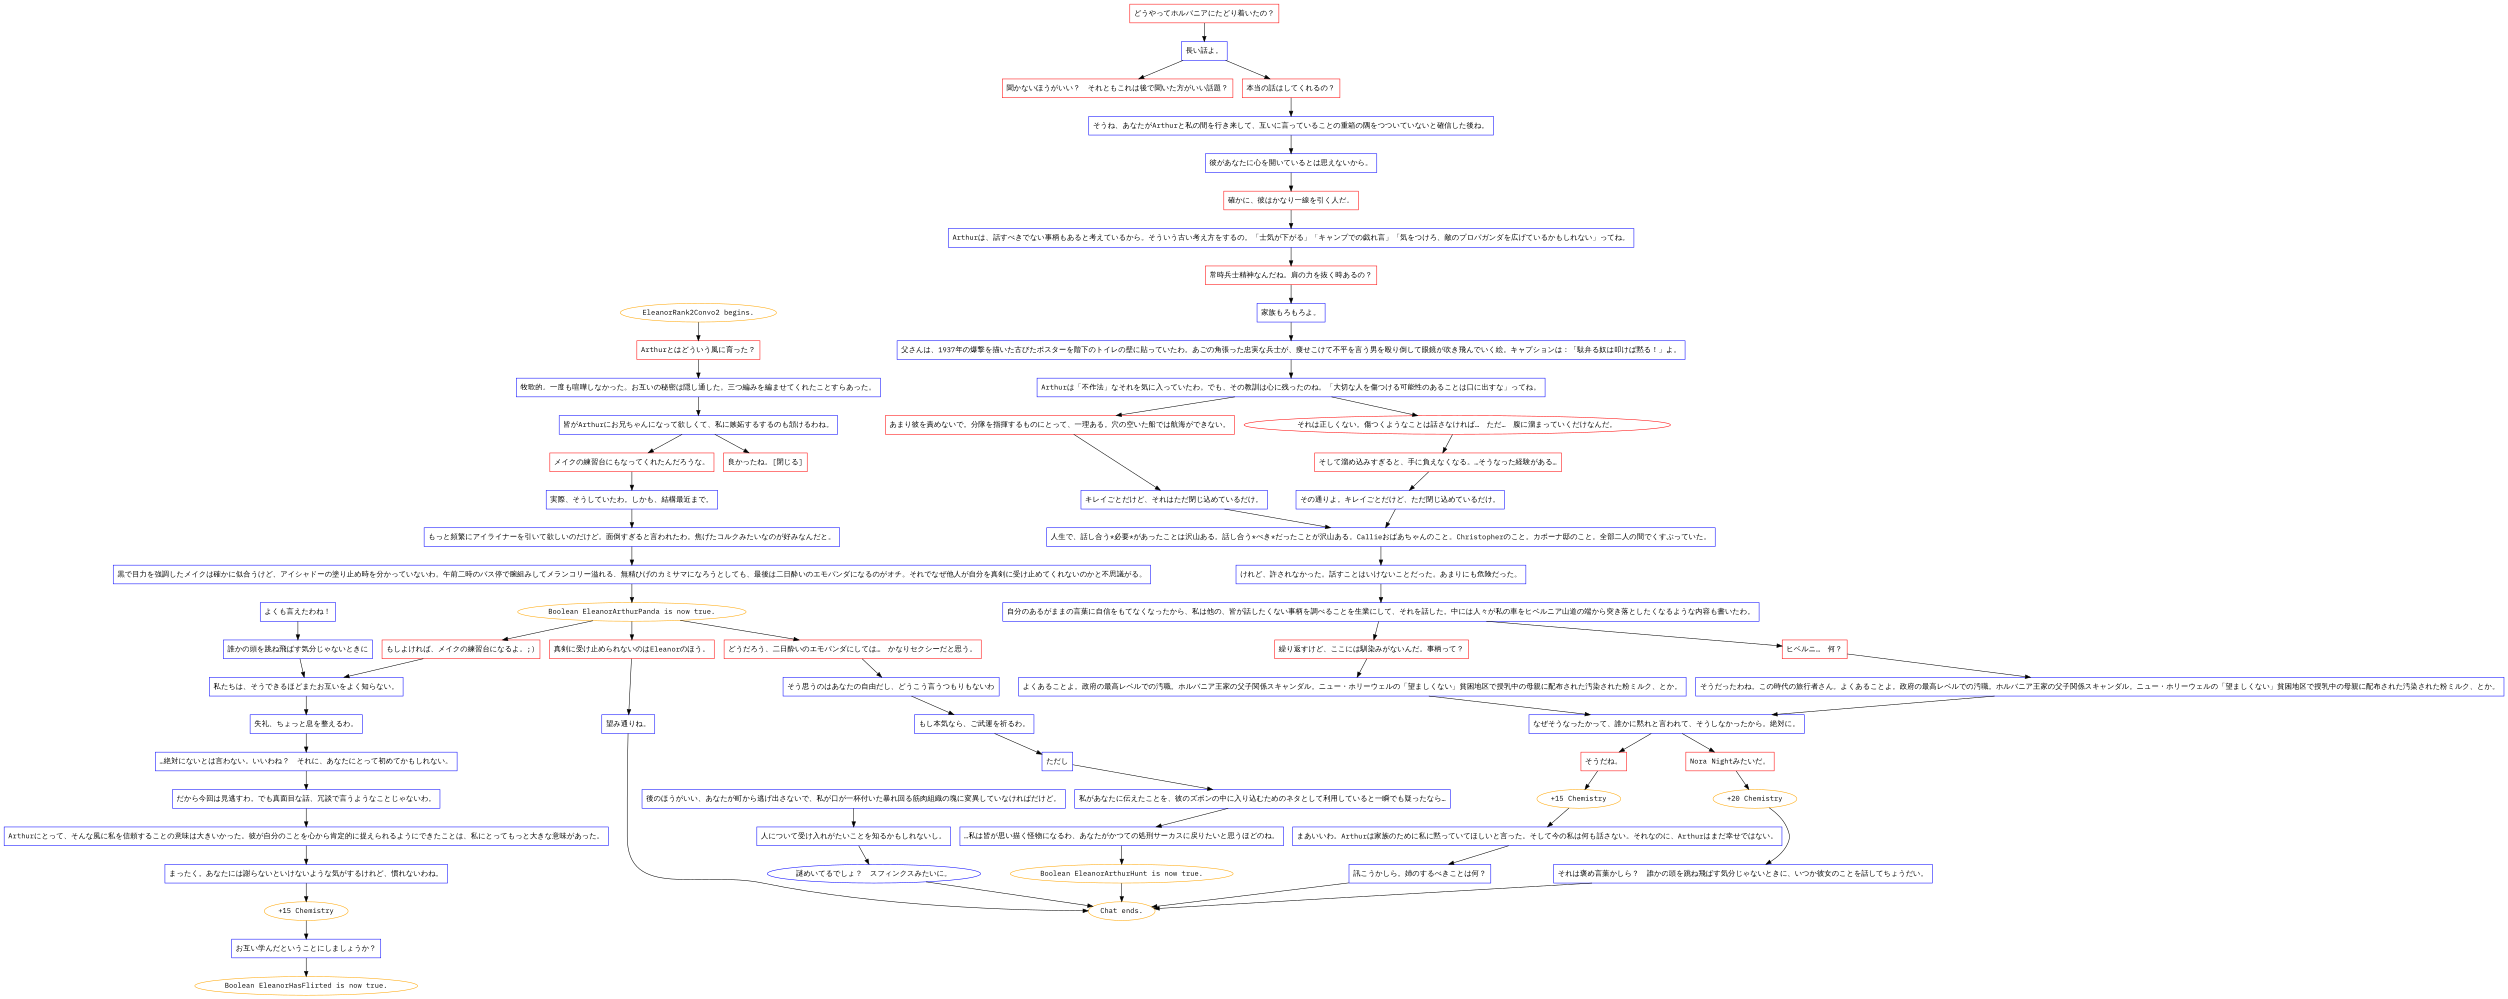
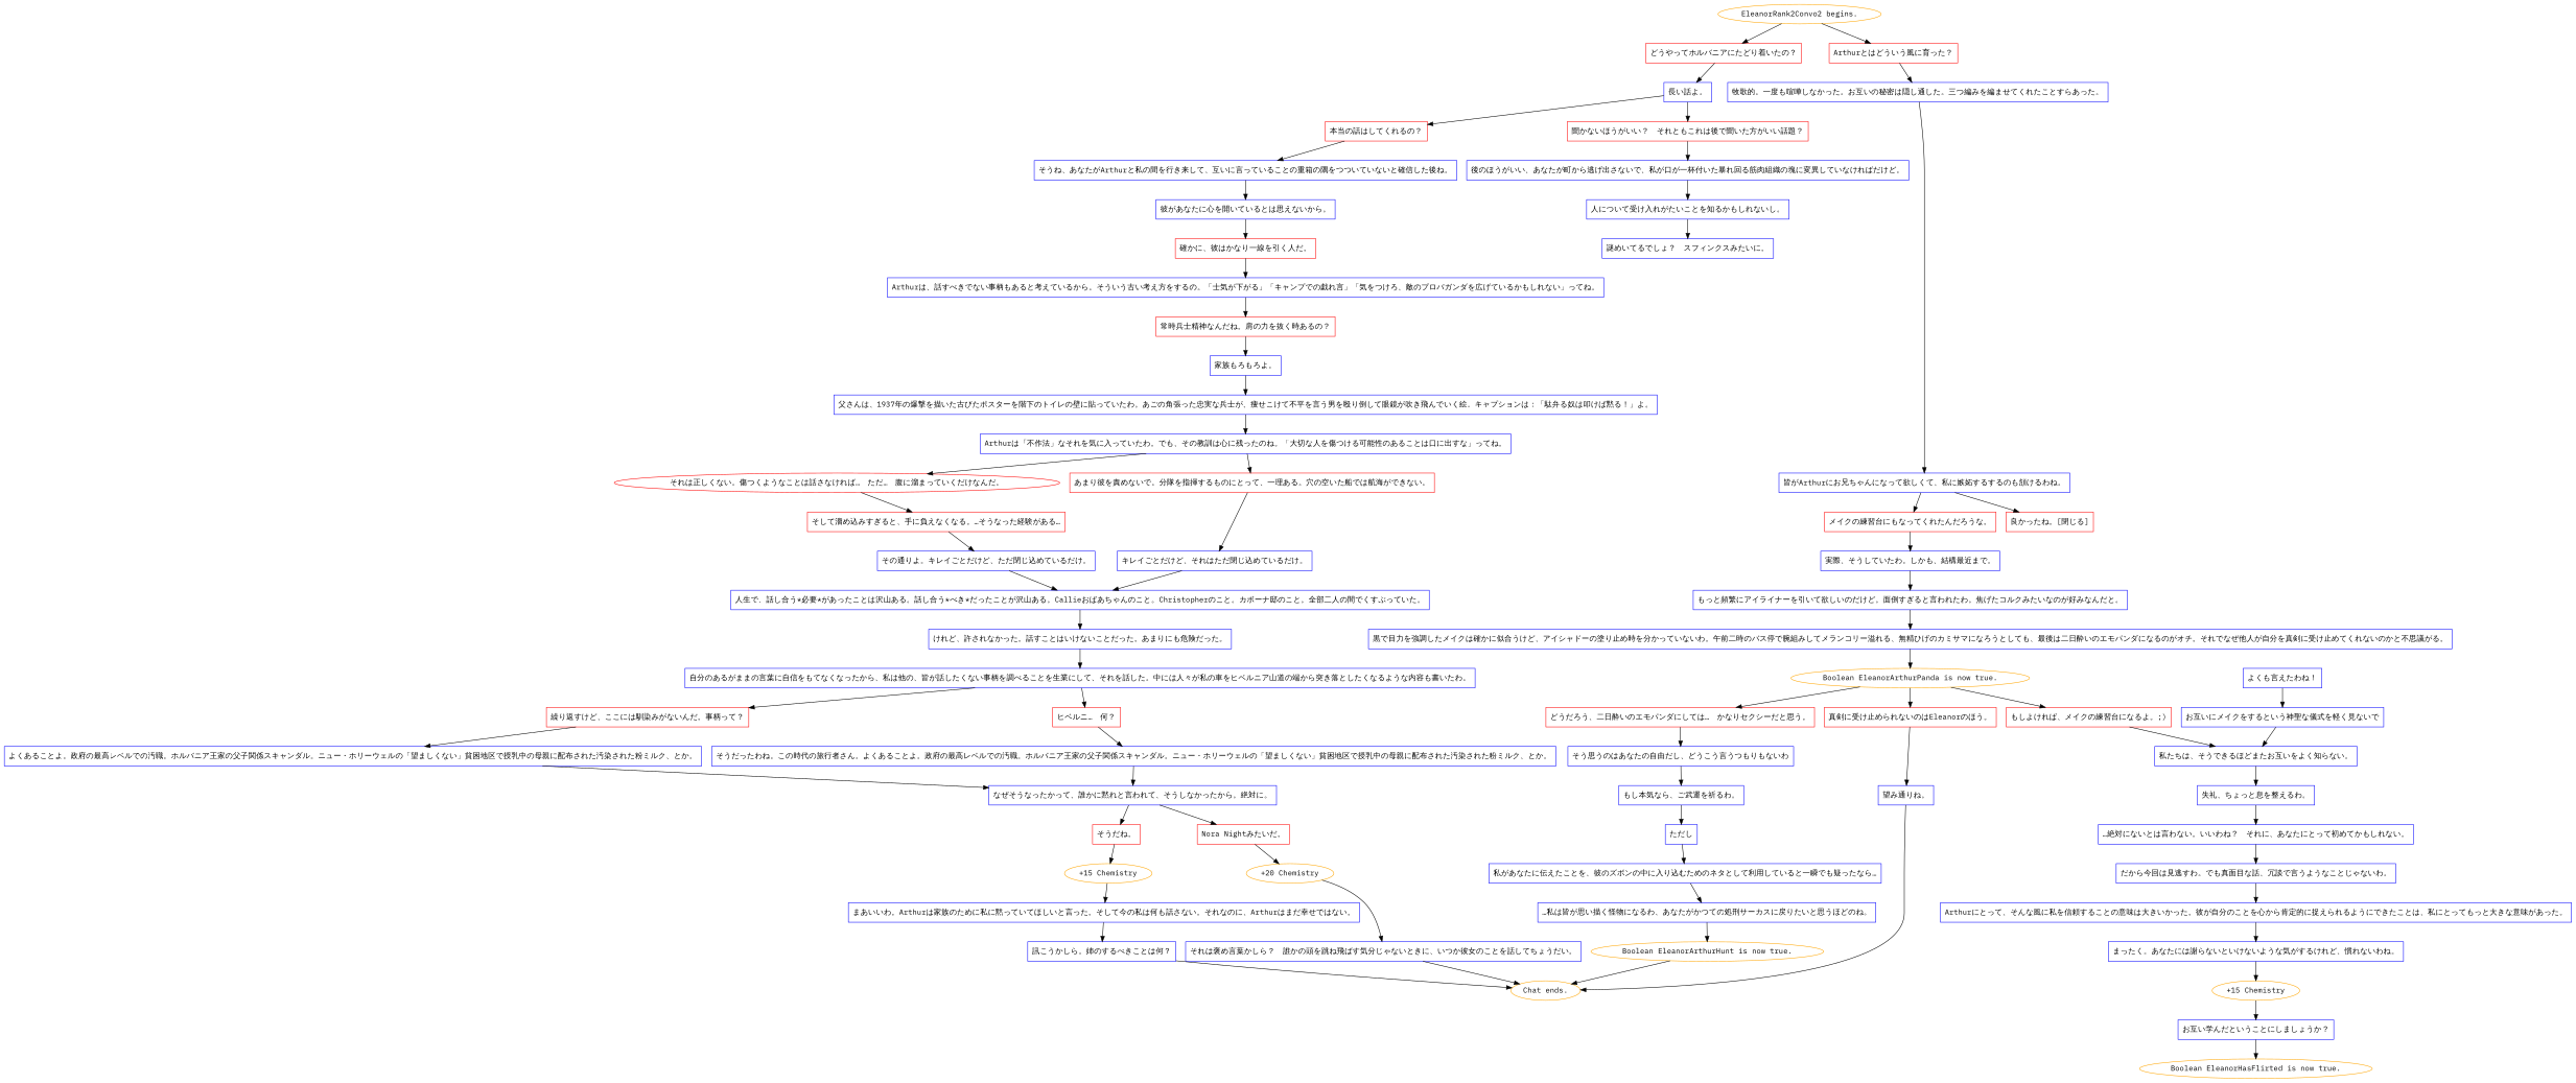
  digraph {
    fontname="IBM Plex Mono"
    node [color=blue fontname="IBM Plex Mono" shape=box]
    edge [fontname="IBM Plex Mono"]
    "EleanorRank2Convo2 begins." [color=orange shape=""]
    n2 [color=red label="どうやってホルバニアにたどり着いたの？"]
    n3 [color=red label="Arthurとはどういう風に育った？"]
    n4 [label="長い話よ。"]
    n5 [label="牧歌的。一度も喧嘩しなかった。お互いの秘密は隠し通した。三つ編みを編ませてくれたことすらあった。"]
    n6 [color=red label="聞かないほうがいい？　それともこれは後で聞いた方がいい話題？"]
    n7 [color=red label="本当の話はしてくれるの？"]
    n8 [label="皆がArthurにお兄ちゃんになって欲しくて、私に嫉妬するするのも頷けるわね。"]
    n9 [label="後のほうがいい、あなたが町から逃げ出さないで、私が口が一杯付いた暴れ回る筋肉組織の塊に変異していなければだけど。"]
    n10 [label="そうね、あなたがArthurと私の間を行き来して、互いに言っていることの重箱の隅をつついていないと確信した後ね。"]
    n11 [color=red label="メイクの練習台にもなってくれたんだろうな。"]
    n12 [color=red label="良かったね。[閉じる]"]
    n13 [label="人について受け入れがたいことを知るかもしれないし。"]
    n14 [label="彼があなたに心を開いているとは思えないから。"]
    n15 [label="実際、そうしていたわ。しかも、結構最近まで。"]
-   n16 [label="謎めいてるでしょ？　スフィンクスみたいに。" shape=ellipse]
+   n16 [label="謎めいてるでしょ？　スフィンクスみたいに。"]
    n17 [color=red label="確かに、彼はかなり一線を引く人だ。"]
    n18 [label="もっと頻繁にアイライナーを引いて欲しいのだけど。面倒すぎると言われたわ。焦げたコルクみたいなのが好みなんだと。"]
    "Chat ends." [color=orange shape=""]
    n20 [label="Arthurは、話すべきでない事柄もあると考えているから。そういう古い考え方をするの。「士気が下がる」「キャンプでの戯れ言」「気をつけろ、敵のプロパガンダを広げているかもしれない」ってね。"]
    n21 [label="黒で目力を強調したメイクは確かに似合うけど、アイシャドーの塗り止め時を分かっていないわ。午前二時のバス停で腕組みしてメランコリー溢れる、無精ひげのカミサマになろうとしても、最後は二日酔いのエモパンダになるのがオチ。それでなぜ他人が自分を真剣に受け止めてくれないのかと不思議がる。"]
    n22 [color=red label="常時兵士精神なんだね。肩の力を抜く時あるの？"]
    n23 [color=orange label="Boolean EleanorArthurPanda is now true." shape=""]
    n24 [label="家族もろもろよ。"]
    n25 [color=red label="どうだろう、二日酔いのエモパンダにしては…　かなりセクシーだと思う。"]
    n26 [color=red label="もしよければ、メイクの練習台になるよ。;)"]
    n27 [color=red label="真剣に受け止められないのはEleanorのほう。"]
    n28 [label="父さんは、1937年の爆撃を描いた古びたポスターを階下のトイレの壁に貼っていたわ。あごの角張った忠実な兵士が、痩せこけて不平を言う男を殴り倒して眼鏡が吹き飛んでいく絵。キャプションは：「駄弁る奴は叩けば黙る！」よ。"]
    n29 [label="そう思うのはあなたの自由だし、どうこう言うつもりもないわ"]
    n30 [label="私たちは、そうできるほどまたお互いをよく知らない。"]
    n31 [label="望み通りね。"]
    n32 [label="Arthurは「不作法」なそれを気に入っていたわ。でも、その教訓は心に残ったのね。「大切な人を傷つける可能性のあることは口に出すな」ってね。"]
    n33 [label="もし本気なら、ご武運を祈るわ。"]
    n34 [label="よくも言えたわね！"]
-   n35 [label="誰かの頭を跳ね飛ばす気分じゃないときに"]
+   n35 [label="お互いにメイクをするという神聖な儀式を軽く見ないで"]
    n36 [color=red label="あまり彼を責めないで。分隊を指揮するものにとって、一理ある。穴の空いた船では航海ができない。"]
    n37 [color=red label="それは正しくない。傷つくようなことは話さなければ…　ただ…　腹に溜まっていくだけなんだ。" shape=ellipse]
    n38 [label="ただし"]
    n39 [label="キレイごとだけど、それはただ閉じ込めているだけ。"]
    n40 [color=red label="そして溜め込みすぎると、手に負えなくなる。…そうなった経験がある…"]
    n41 [label="私があなたに伝えたことを、彼のズボンの中に入り込むためのネタとして利用していると一瞬でも疑ったなら…"]
    n42 [label="失礼、ちょっと息を整えるわ。"]
    n43 [label="人生で、話し合う*必要*があったことは沢山ある。話し合う*べき*だったことが沢山ある。Callieおばあちゃんのこと。Christopherのこと。カボーナ邸のこと。全部二人の間でくすぶっていた。"]
    n44 [label="その通りよ。キレイごとだけど、ただ閉じ込めているだけ。"]
    n45 [label="…私は皆が思い描く怪物になるわ、あなたがかつての処刑サーカスに戻りたいと思うほどのね。"]
    n46 [label="…絶対にないとは言わない。いいわね？　それに、あなたにとって初めてかもしれない。"]
    n47 [label="けれど、許されなかった。話すことはいけないことだった。あまりにも危険だった。"]
    n48 [color=orange label="Boolean EleanorArthurHunt is now true." shape=""]
    n49 [label="だから今回は見逃すわ。でも真面目な話、冗談で言うようなことじゃないわ。"]
    n50 [label="自分のあるがままの言葉に自信をもてなくなったから、私は他の、皆が話したくない事柄を調べることを生業にして、それを話した。中には人々が私の車をヒベルニア山道の端から突き落としたくなるような内容も書いたわ。"]
    n51 [label="Arthurにとって、そんな風に私を信頼することの意味は大きいかった。彼が自分のことを心から肯定的に捉えられるようにできたことは、私にとってもっと大きな意味があった。"]
    n52 [color=red label="繰り返すけど、ここには馴染みがないんだ。事柄って？"]
    n53 [color=red label="ヒベルニ…　何？"]
    n54 [label="まったく。あなたには謝らないといけないような気がするけれど、慣れないわね。"]
    n55 [label="よくあることよ。政府の最高レベルでの汚職。ホルバニア王家の父子関係スキャンダル。ニュー・ホリーウェルの「望ましくない」貧困地区で授乳中の母親に配布された汚染された粉ミルク、とか。"]
    n56 [label="そうだったわね。この時代の旅行者さん。よくあることよ。政府の最高レベルでの汚職。ホルバニア王家の父子関係スキャンダル。ニュー・ホリーウェルの「望ましくない」貧困地区で授乳中の母親に配布された汚染された粉ミルク、とか。"]
    n57 [color=orange label="+15 Chemistry" shape=""]
    n58 [label="なぜそうなったかって、誰かに黙れと言われて、そうしなかったから。絶対に。"]
    n59 [label="お互い学んだということにしましょうか？"]
    n60 [color=red label="Nora Nightみたいだ。"]
    n61 [color=red label="そうだね。"]
    n62 [color=orange label="Boolean EleanorHasFlirted is now true." shape=""]
    n63 [color=orange label="+20 Chemistry" shape=""]
    n64 [color=orange label="+15 Chemistry" shape=""]
    n65 [label="それは褒め言葉かしら？　誰かの頭を跳ね飛ばす気分じゃないときに、いつか彼女のことを話してちょうだい。"]
    n66 [label="まあいいわ。Arthurは家族のために私に黙っていてほしいと言った。そして今の私は何も話さない。それなのに、Arthurはまだ幸せではない。"]
    n67 [label="訊こうかしら。姉のするべきことは何？"]
+   "EleanorRank2Convo2 begins." -> n2
    "EleanorRank2Convo2 begins." -> n3
    n2 -> n4
    n3 -> n5
    n4 -> n6
    n4 -> n7
    n5 -> n8
+   n6 -> n9
    n7 -> n10
    n8 -> n11
    n8 -> n12
    n9 -> n13
    n10 -> n14
    n11 -> n15
    n13 -> n16
    n14 -> n17
    n15 -> n18
-   n16 -> "Chat ends."
    n17 -> n20
    n18 -> n21
    n20 -> n22
    n21 -> n23
    n22 -> n24
    n23 -> n25
    n23 -> n26
    n23 -> n27
    n24 -> n28
    n25 -> n29
    n26 -> n30
    n27 -> n31
    n28 -> n32
    n29 -> n33
    n30 -> n42
    n31 -> "Chat ends."
    n32 -> n36
    n32 -> n37
    n33 -> n38
    n34 -> n35
    n35 -> n30
    n36 -> n39
    n37 -> n40
    n38 -> n41
    n39 -> n43
    n40 -> n44
    n41 -> n45
    n42 -> n46
    n43 -> n47
    n44 -> n43
    n45 -> n48
    n46 -> n49
    n47 -> n50
    n48 -> "Chat ends."
    n49 -> n51
    n50 -> n52
    n50 -> n53
    n51 -> n54
    n52 -> n55
    n53 -> n56
    n54 -> n57
    n55 -> n58
    n56 -> n58
    n57 -> n59
    n58 -> n60
    n58 -> n61
    n59 -> n62
    n60 -> n63
    n61 -> n64
    n63 -> n65
    n64 -> n66
    n65 -> "Chat ends."
    n66 -> n67
    n67 -> "Chat ends."
  }
